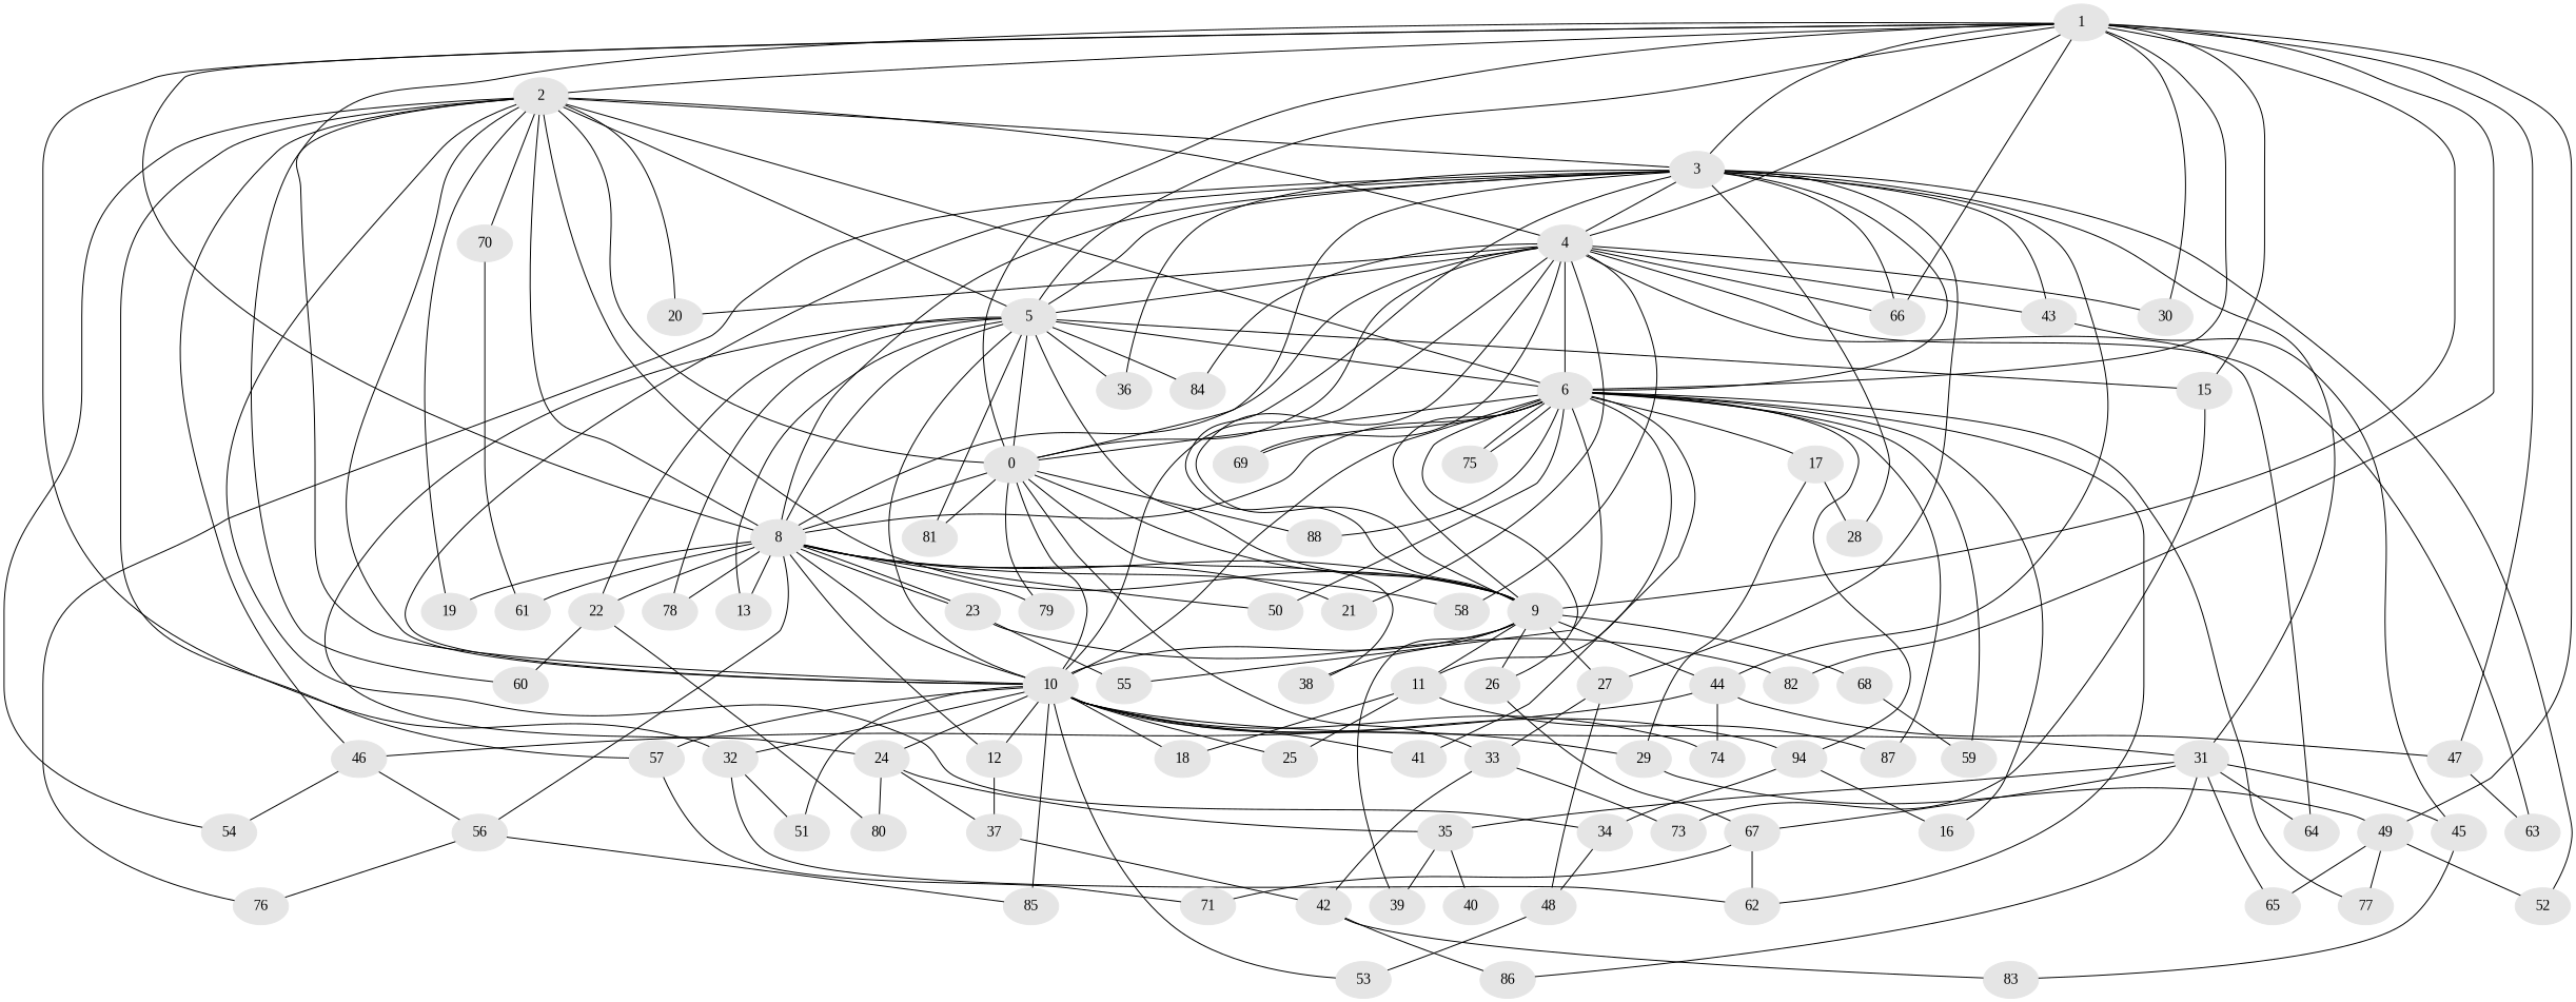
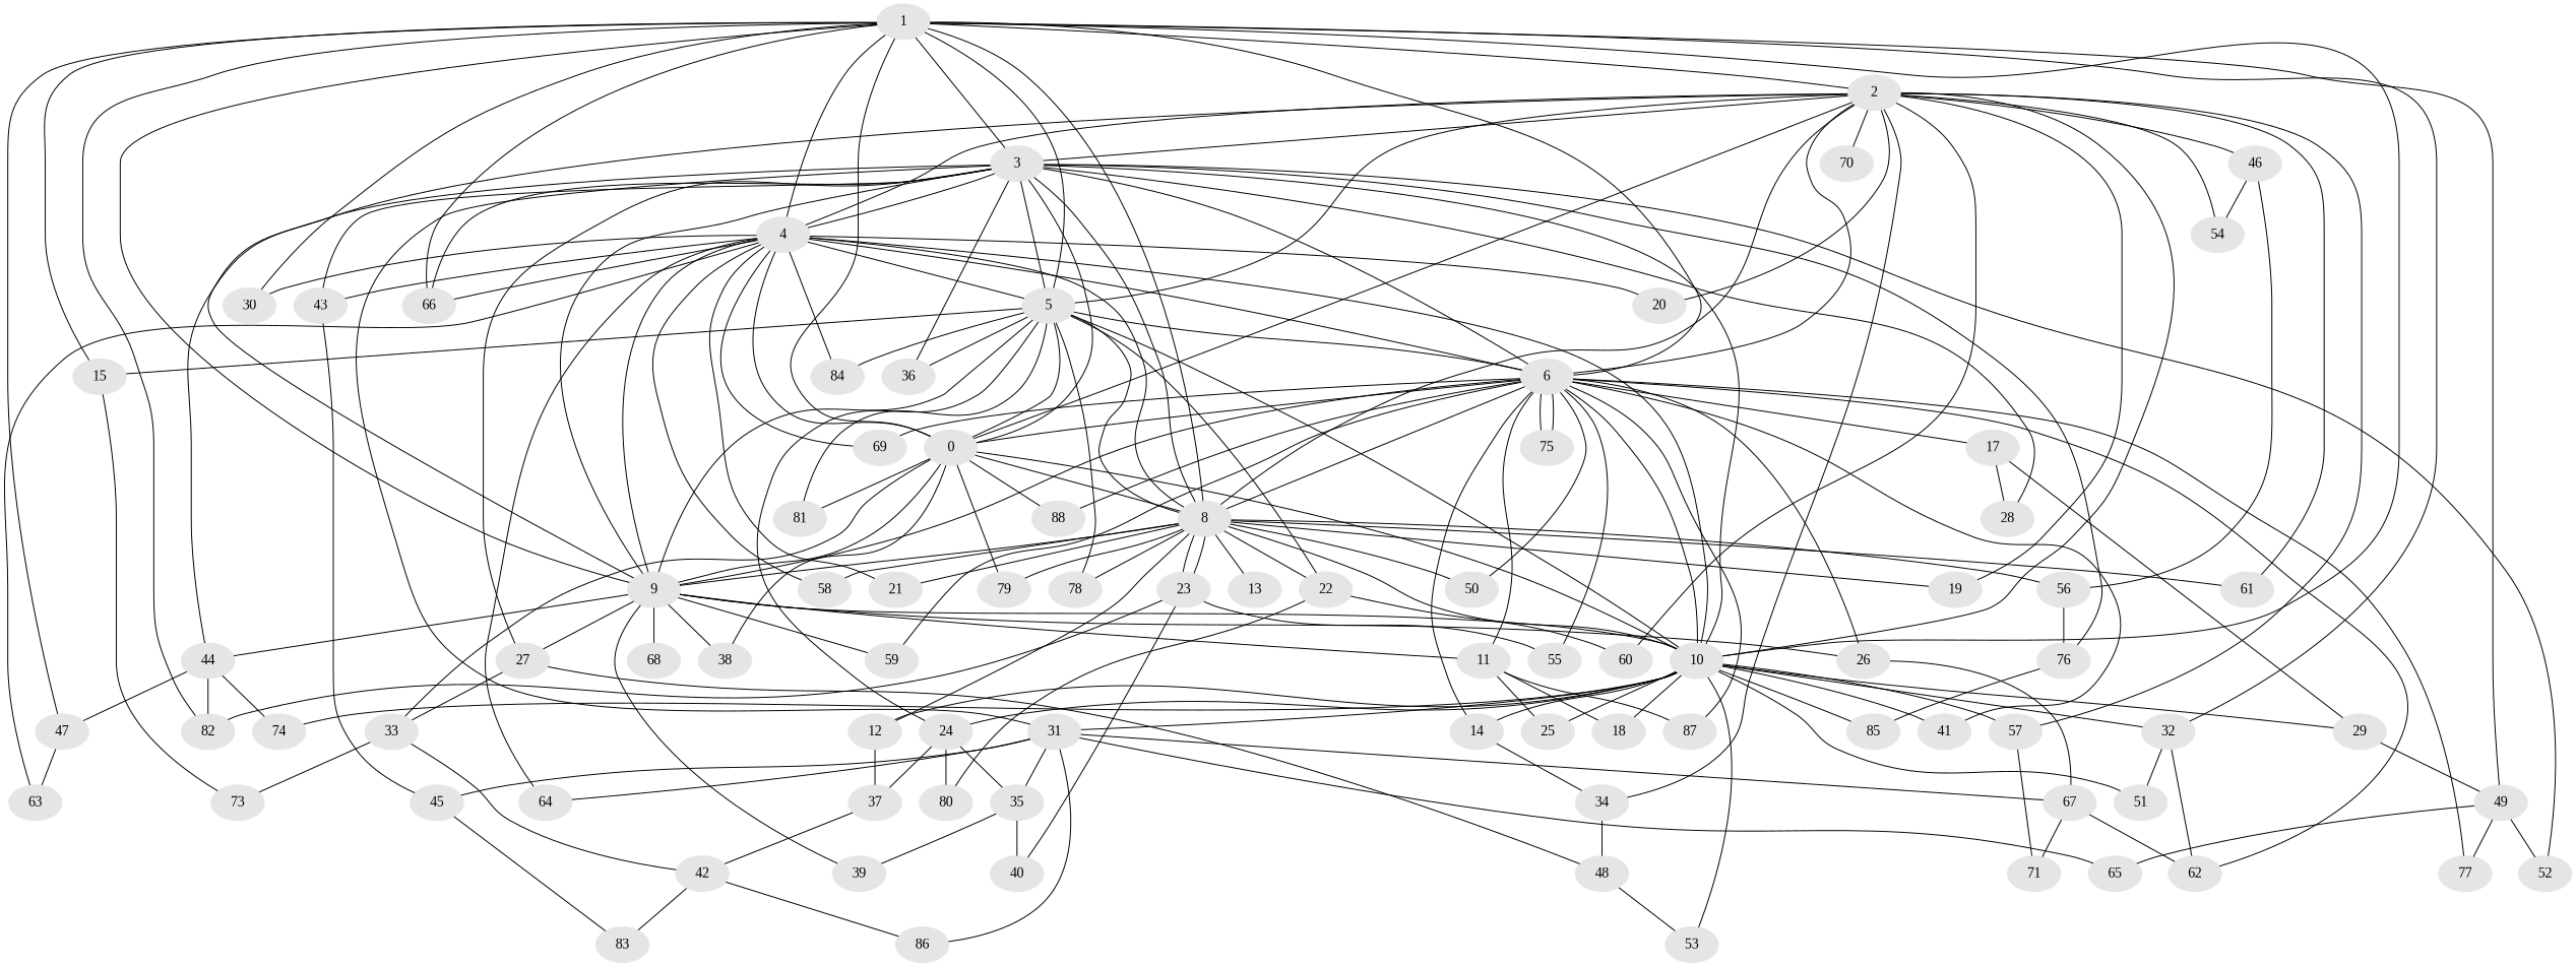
  graph {
    fontname="Liberation Serif"
    node [color=gray90 fontname="Liberation Serif" style=filled]
    edge [fontname="Liberation Serif"]
    1
    2
    3
    4
    5
    6
    n7 [label=0]
    8
    9
    10
    15
    30
    32
    47
    49
    66
    82
    19
    20
    34
    46
    54
    57
    60
    61
    70
    27
    28
    31
    36
    43
    44
    52
    76
    21
    58
    63
    64
    69
    84
    13
    22
    24
    78
    81
    17
    11
-   14 [label=94]
-   16
+   14
    26
    41
    50
    55
    59
    62
    75
    77
    87
    88
    33
    38
    79
    12
    23
    56
    68
    39
    18
    25
    29
    51
    53
    74
    85
    73
    65
    48
    71
    35
    67
    45
    86
    80
    37
    42
    40
    83
    1 -- 2
    1 -- 3
    1 -- 4
    1 -- 5
    1 -- 6
    1 -- n7
    1 -- 8
    1 -- 9
    1 -- 10
    1 -- 15
    1 -- 30
    1 -- 32
    1 -- 47
    1 -- 49
    1 -- 66
    1 -- 82
    2 -- 3
    2 -- 4
    2 -- 5
    2 -- 6
    2 -- n7
    2 -- 8
    2 -- 9
    2 -- 10
    2 -- 19
    2 -- 20
    2 -- 34
    2 -- 46
    2 -- 54
    2 -- 57
    2 -- 60
-   70 -- 61
+   2 -- 61
    2 -- 70
    3 -- 4
    3 -- 5
    3 -- 6
    3 -- n7
    3 -- 8
    3 -- 9
    3 -- 10
    3 -- 66
    3 -- 27
    3 -- 28
    3 -- 31
    3 -- 36
    3 -- 43
    3 -- 44
    3 -- 52
    3 -- 76
    4 -- 5
    4 -- 6
    4 -- n7
    4 -- 8
    4 -- 9
    4 -- 10
    4 -- 30
    4 -- 66
    4 -- 20
    4 -- 43
    4 -- 21
    4 -- 58
    4 -- 63
    4 -- 64
    4 -- 69
    4 -- 84
    5 -- 6
    5 -- n7
    5 -- 8
    5 -- 9
    5 -- 10
    5 -- 15
    5 -- 36
    5 -- 84
-   5 -- 13
    5 -- 22
    5 -- 24
    5 -- 78
    5 -- 81
    6 -- n7
    6 -- 8
    6 -- 9
    6 -- 10
    6 -- 69
    6 -- 17
    6 -- 11
    6 -- 14
-   6 -- 16
    6 -- 26
    6 -- 41
    6 -- 50
    6 -- 55
    6 -- 59
    6 -- 62
    6 -- 75
    6 -- 75
    6 -- 77
    6 -- 87
    6 -- 88
    n7 -- 8
    n7 -- 9
    n7 -- 10
    n7 -- 81
    n7 -- 88
    n7 -- 33
    n7 -- 38
    n7 -- 79
    8 -- 9
    8 -- 10
    8 -- 19
    8 -- 61
    8 -- 21
    8 -- 58
    8 -- 13
    8 -- 22
    8 -- 78
    8 -- 50
    8 -- 79
    8 -- 12
    8 -- 23
    8 -- 23
    8 -- 56
    9 -- 10
    9 -- 27
    9 -- 44
    9 -- 11
    9 -- 26
-   68 -- 59
+   9 -- 59
    9 -- 38
    9 -- 68
    9 -- 39
    10 -- 32
    10 -- 57
    10 -- 31
    10 -- 24
    10 -- 14
    10 -- 41
    10 -- 12
    10 -- 18
    10 -- 25
    10 -- 29
    10 -- 51
    10 -- 53
    10 -- 74
    10 -- 85
    15 -- 73
    32 -- 62
    32 -- 51
    47 -- 63
    49 -- 52
    49 -- 77
    49 -- 65
    34 -- 48
    46 -- 54
    46 -- 56
    57 -- 71
    27 -- 33
    27 -- 48
    31 -- 64
    31 -- 65
    31 -- 35
    31 -- 67
    31 -- 45
    31 -- 86
    43 -- 45
    44 -- 47
-   44 -- 46
+   44 -- 82
    44 -- 74
    22 -- 60
    22 -- 80
    24 -- 35
    24 -- 80
    24 -- 37
    17 -- 28
    17 -- 29
    11 -- 87
    11 -- 18
    11 -- 25
    14 -- 34
-   14 -- 16
    26 -- 67
    33 -- 73
    33 -- 42
    12 -- 37
    23 -- 82
    23 -- 55
+   23 -- 40
    56 -- 76
-   56 -- 85
+   76 -- 85
    29 -- 49
    48 -- 53
    35 -- 39
    35 -- 40
    67 -- 62
    67 -- 71
    45 -- 83
    37 -- 42
    42 -- 86
    42 -- 83
  }
